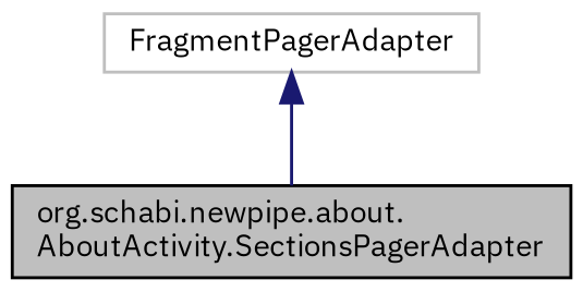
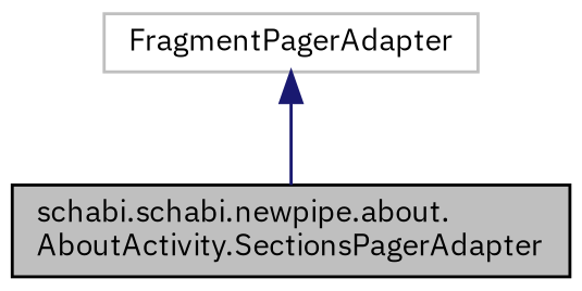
  digraph {
    fontname="IBM Plex Sans"
    node [fontname="IBM Plex Sans" fontsize=10 shape=record style=filled]
-   n1 [color=black fillcolor=grey75 fontcolor=black height=0.2 label="org.schabi.newpipe.about.\lAboutActivity.SectionsPagerAdapter" width=0.4]
+   n1 [color=black fillcolor=grey75 fontcolor=black height=0.2 label="schabi.schabi.newpipe.about.\lAboutActivity.SectionsPagerAdapter" width=0.4]
    n2 [color=grey75 fillcolor=white height=0.2 label=FragmentPagerAdapter width=0.4]
    n2 -> n1 [color=midnightblue dir=back fontname="IBM Plex Sans" fontsize=10 labelfontname=Helvetica labelfontsize=10 style=solid]
  }
